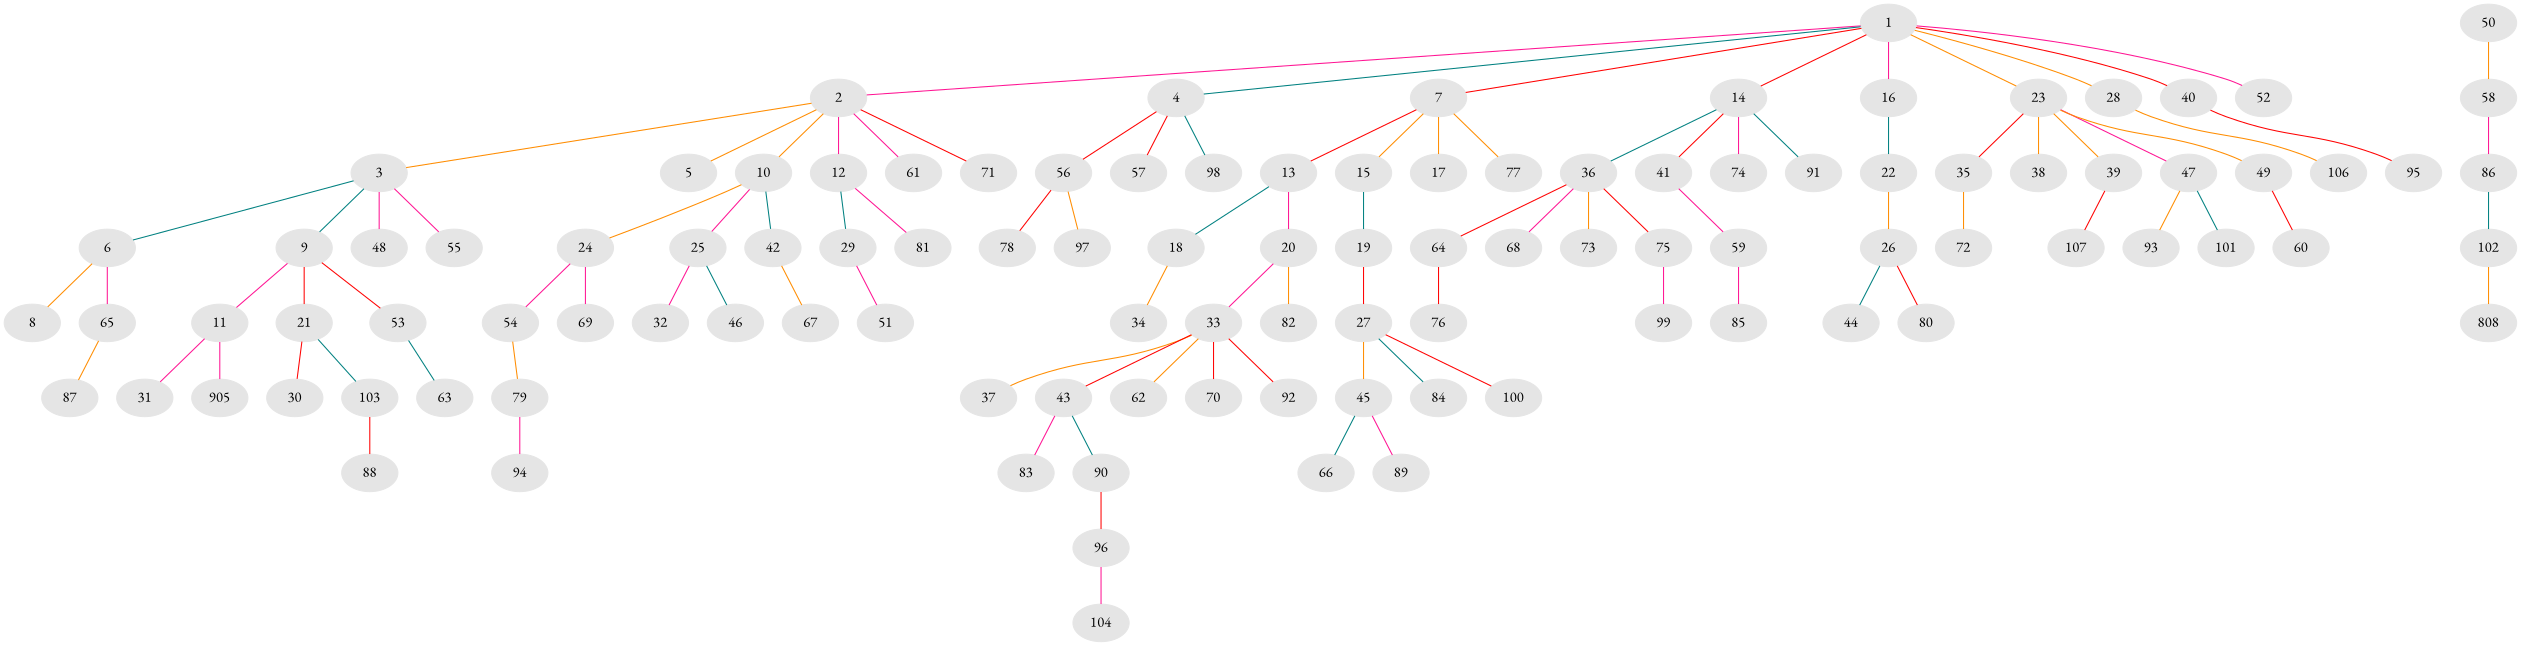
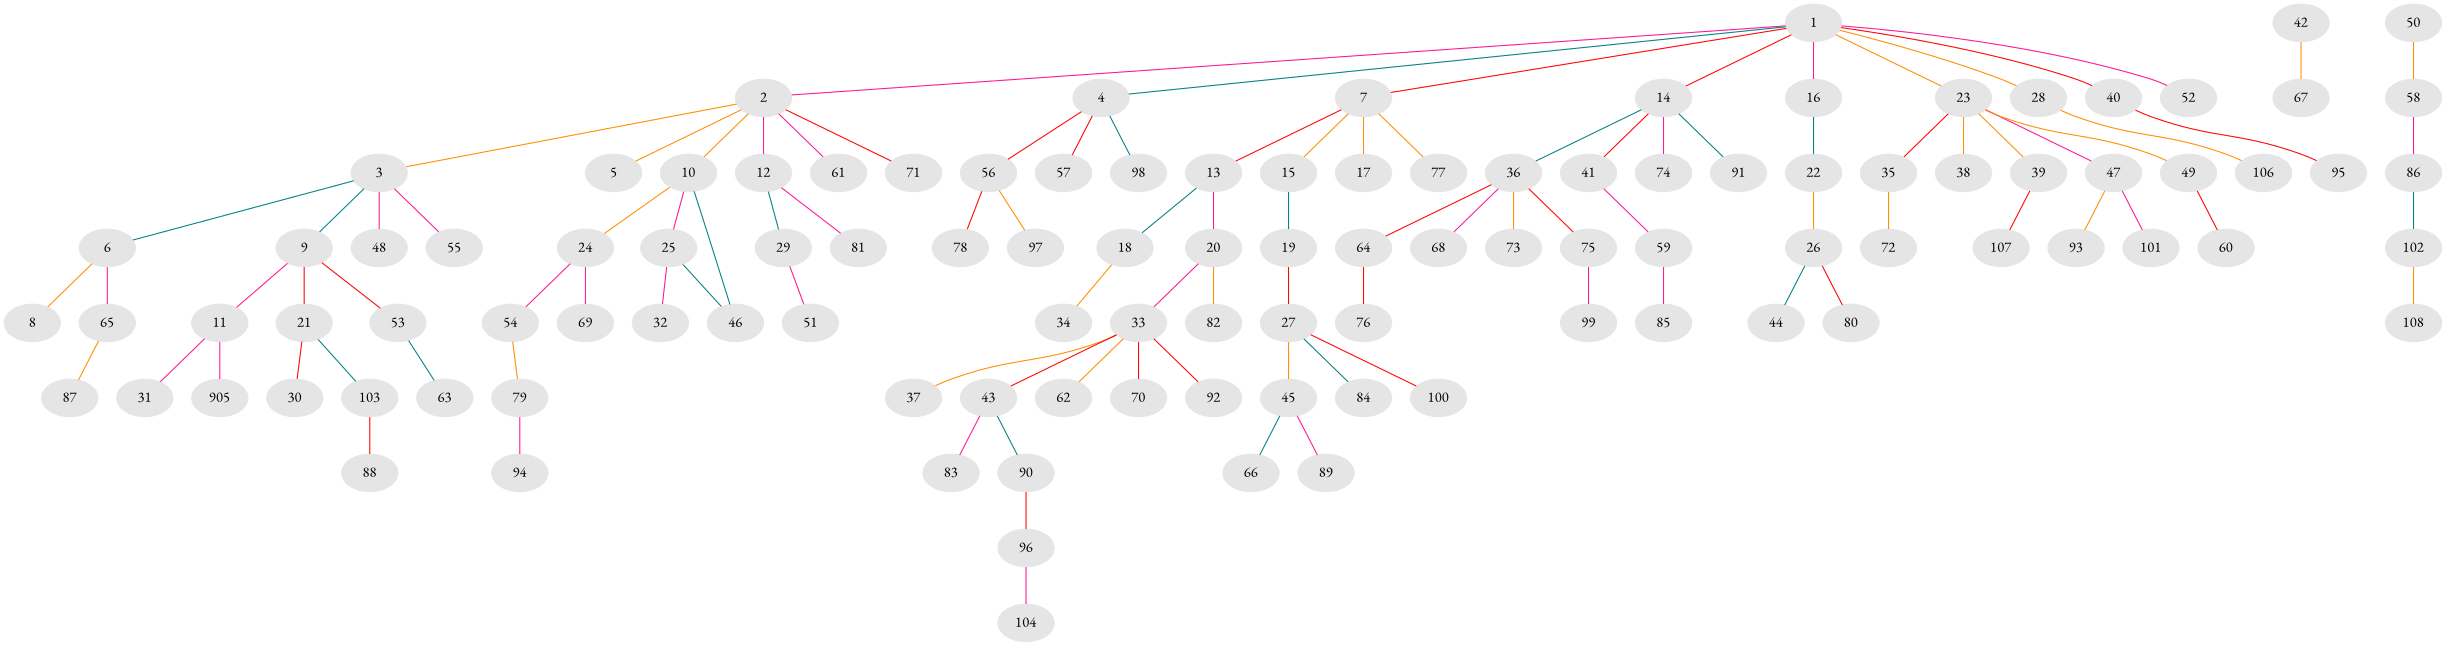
  graph {
    fontname="EB Garamond"
    node [color=gray90 fontname="EB Garamond" style=filled]
    edge [color=deeppink fontname="EB Garamond"]
    1
    2
    4
    7
    14
    16
    23
    28
    40
    52
    3
    5
    10
    12
    61
    71
    56
    57
    98
    13
    15
    17
    77
    36
    41
    74
    91
    22
    35
    38
    39
    47
    49
    106
    95
    6
    9
    48
    55
    24
    25
    42
    29
    81
    8
    65
    11
    21
    53
    78
    97
    87
    18
    20
    19
    31
    n57 [label=905]
    30
    103
    63
    54
    69
    32
    46
    67
    51
    34
    33
    82
    64
    68
    73
    75
    59
    27
    26
    45
    84
    100
    37
    43
    62
    70
    92
    88
    44
    80
    72
    107
    93
    101
    60
    79
    66
    89
    83
    90
    76
    99
    50
    58
    85
    96
    86
    94
    102
-   108 [label=808]
+   108
    104
    1 -- 2
    1 -- 4 [color=teal]
    1 -- 7 [color=red]
    1 -- 14 [color=red]
    1 -- 16
    1 -- 23 [color=darkorange]
    1 -- 28 [color=darkorange]
    1 -- 40 [color=red]
    1 -- 52
    2 -- 3 [color=darkorange]
    2 -- 5 [color=darkorange]
    2 -- 10 [color=darkorange]
    2 -- 12
    2 -- 61
    2 -- 71 [color=red]
    4 -- 56 [color=red]
    4 -- 57 [color=red]
    4 -- 98 [color=teal]
    7 -- 13 [color=red]
    7 -- 15 [color=darkorange]
    7 -- 17 [color=darkorange]
    7 -- 77 [color=darkorange]
    14 -- 36 [color=teal]
    14 -- 41 [color=red]
    14 -- 74
    14 -- 91 [color=teal]
    16 -- 22 [color=teal]
    23 -- 35 [color=red]
    23 -- 38 [color=darkorange]
    23 -- 39 [color=darkorange]
    23 -- 47
    23 -- 49 [color=darkorange]
    28 -- 106 [color=darkorange]
    40 -- 95 [color=red]
    3 -- 6 [color=teal]
    3 -- 9 [color=teal]
    3 -- 48
    3 -- 55
    10 -- 24 [color=darkorange]
    10 -- 25
-   10 -- 42 [color=teal]
+   10 -- 46 [color=teal]
    12 -- 29 [color=teal]
    12 -- 81
    56 -- 78 [color=red]
    56 -- 97 [color=darkorange]
    13 -- 18 [color=teal]
    13 -- 20
    15 -- 19 [color=teal]
    36 -- 64 [color=red]
    36 -- 68
    36 -- 73 [color=darkorange]
    36 -- 75 [color=red]
    41 -- 59
    22 -- 26 [color=darkorange]
    35 -- 72 [color=darkorange]
    39 -- 107 [color=red]
    47 -- 93 [color=darkorange]
-   47 -- 101 [color=teal]
+   47 -- 101
    49 -- 60 [color=red]
    6 -- 8 [color=darkorange]
    6 -- 65
    9 -- 11
    9 -- 21 [color=red]
    9 -- 53 [color=red]
    24 -- 54
    24 -- 69
    25 -- 32
    25 -- 46 [color=teal]
    42 -- 67 [color=darkorange]
    29 -- 51
    65 -- 87 [color=darkorange]
    11 -- 31
    11 -- n57
    21 -- 30 [color=red]
    21 -- 103 [color=teal]
    53 -- 63 [color=teal]
    18 -- 34 [color=darkorange]
    20 -- 33
    20 -- 82 [color=darkorange]
    19 -- 27 [color=red]
    103 -- 88 [color=red]
    54 -- 79 [color=darkorange]
    33 -- 37 [color=darkorange]
    33 -- 43 [color=red]
    33 -- 62 [color=darkorange]
    33 -- 70 [color=red]
    33 -- 92 [color=red]
    64 -- 76 [color=red]
    75 -- 99
    59 -- 85
    27 -- 45 [color=darkorange]
    27 -- 84 [color=teal]
    27 -- 100 [color=red]
    26 -- 44 [color=teal]
    26 -- 80 [color=red]
    45 -- 66 [color=teal]
    45 -- 89
    43 -- 83
    43 -- 90 [color=teal]
    79 -- 94
    90 -- 96 [color=red]
    50 -- 58 [color=darkorange]
    58 -- 86
    96 -- 104
    86 -- 102 [color=teal]
    102 -- 108 [color=darkorange]
  }
